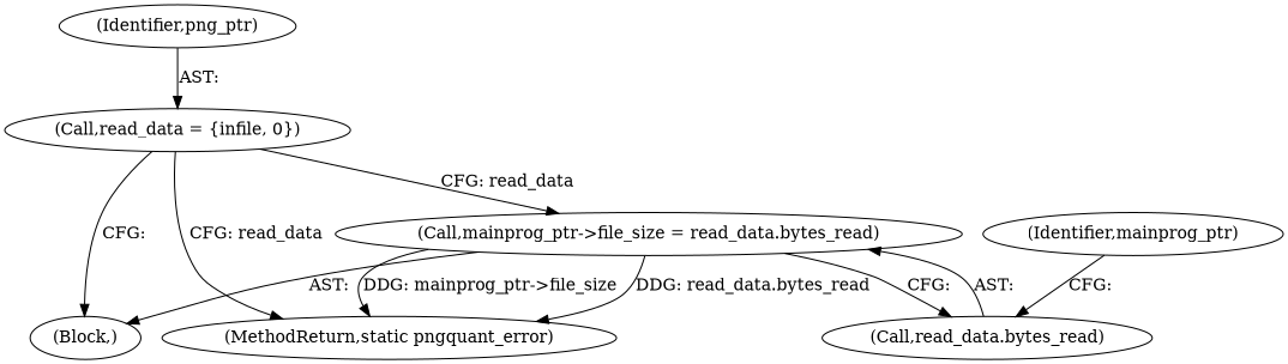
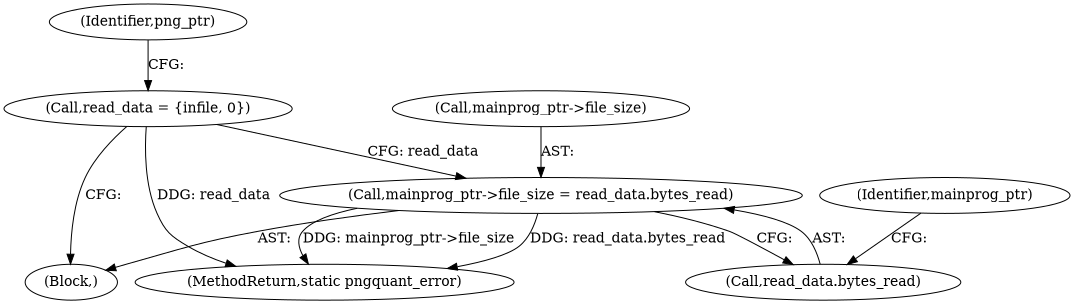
  digraph {
    n1 [label="(Call,read_data = {infile, 0})"]
    n2 [label="(Call,mainprog_ptr->file_size = read_data.bytes_read)"]
    n3 [label="(Block,)"]
    n4 [label="(MethodReturn,static pngquant_error)"]
    n5 [label="(Call,read_data.bytes_read)"]
    n6 [label="(Identifier,mainprog_ptr)"]
+   n7 [label="(Call,mainprog_ptr->file_size)"]
    n8 [label="(Identifier,png_ptr)"]
    n1 -> n2 [label="CFG: read_data"]
    n1 -> n3 [label="CFG: "]
-   n1 -> n4 [label="CFG: read_data"]
+   n1 -> n4 [label="DDG: read_data"]
    n2 -> n3 [label="AST: "]
    n2 -> n4 [label="DDG: read_data.bytes_read"]
    n2 -> n4 [label="DDG: mainprog_ptr->file_size"]
    n2 -> n5 [label="CFG: "]
    n5 -> n2 [label="AST: "]
    n6 -> n5 [label="CFG: "]
-   n8 -> n1 [label="AST: "]
+   n7 -> n2 [label="AST: "]
+   n8 -> n1 [label="CFG: "]
  }
